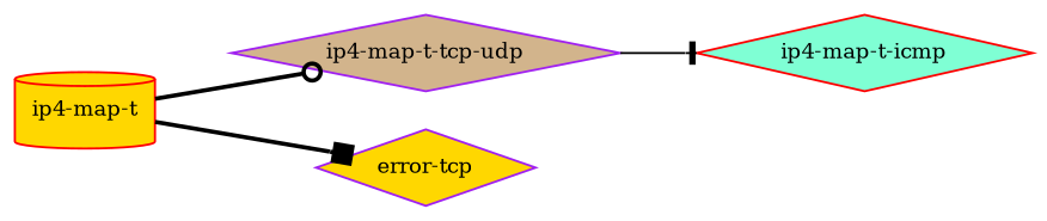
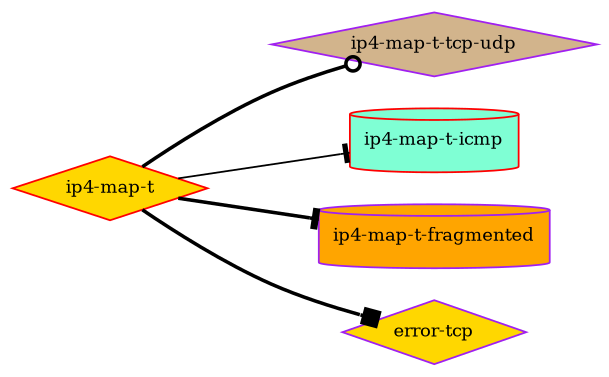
  digraph {
    rankdir=LR
    node [color=purple fillcolor=gold fontcolor=black fontsize=10 shape=diamond style=filled]
    edge [arrowhead=tee fontsize=8 style=bold]
    "ip4-map-t-tcp-udp" [fillcolor=tan]
-   "ip4-map-t" [color=red shape=cylinder]
-   "ip4-map-t-icmp" [color=red fillcolor=aquamarine]
+   "ip4-map-t" [color=red]
+   "ip4-map-t-icmp" [color=red fillcolor=aquamarine shape=cylinder]
+   "ip4-map-t-fragmented" [fillcolor=orange shape=cylinder]
    n5 [label="error-tcp"]
    "ip4-map-t" -> "ip4-map-t-tcp-udp" [arrowhead=odot]
-   "ip4-map-t-tcp-udp" -> "ip4-map-t-icmp" [style=solid]
+   "ip4-map-t" -> "ip4-map-t-icmp" [style=solid]
+   "ip4-map-t" -> "ip4-map-t-fragmented"
    "ip4-map-t" -> n5 [arrowhead=box]
  }
